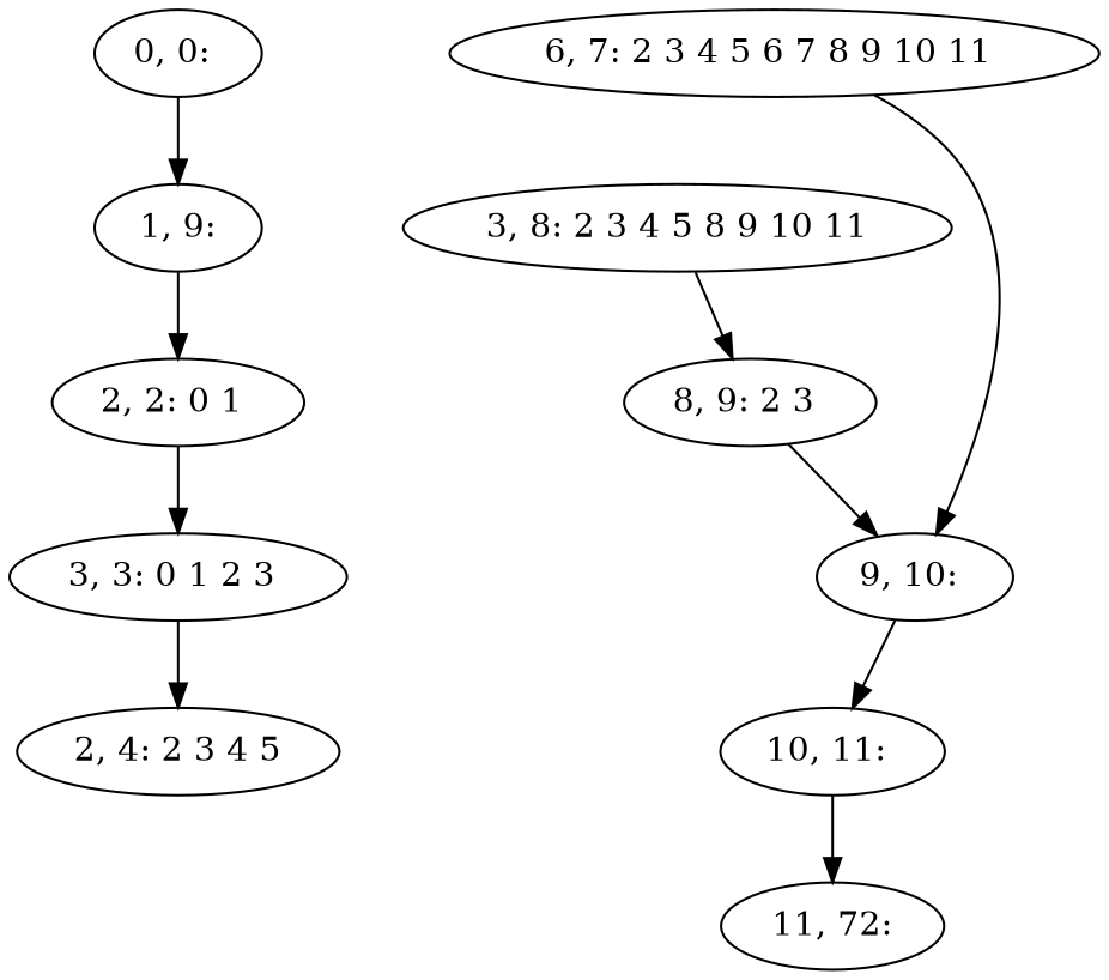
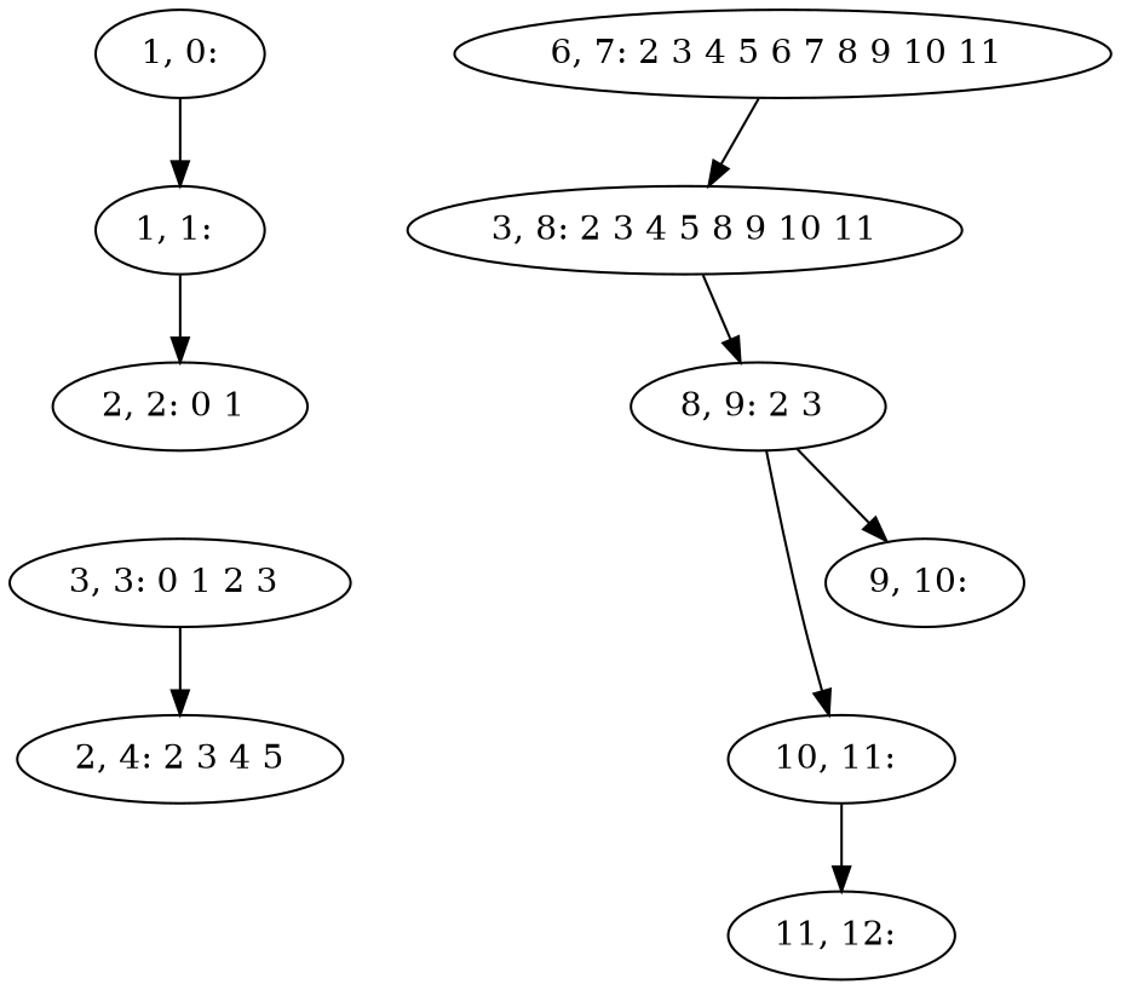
  digraph {
-   n1 [label="0, 0: "]
-   n2 [label="1, 9:"]
+   n1 [label="1, 0:"]
+   n2 [label="1, 1: "]
    n3 [label="2, 2: 0 1 "]
    n4 [label="3, 3: 0 1 2 3 "]
    n5 [label="2, 4: 2 3 4 5"]
    n6 [label="6, 7: 2 3 4 5 6 7 8 9 10 11 "]
    n7 [label="3, 8: 2 3 4 5 8 9 10 11"]
    n8 [label="8, 9: 2 3 "]
    n9 [label="9, 10: "]
    n10 [label="10, 11: "]
-   n11 [label="11, 72:"]
+   n11 [label="11, 12: "]
    n1 -> n2
    n2 -> n3
-   n3 -> n4
    n4 -> n5
-   n6 -> n9
+   n6 -> n7
    n7 -> n8
    n8 -> n9
-   n9 -> n10
+   n8 -> n10
    n10 -> n11
  }
